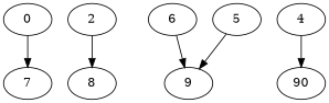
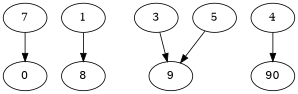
  digraph {
    edge [Weight=1]
    n1 [Weight=28 label=0]
    7 [Weight=22]
-   2 [Weight=19]
+   2 [Weight=19 label=1]
    8 [Weight=36]
-   3 [Weight=26 label=6]
+   3 [Weight=26]
    9 [Weight=25]
    4 [Weight=13]
    n8 [Weight=38 label=90]
    5 [Weight=16]
-   n1 -> 7 [Weight=9]
+   7 -> n1 [Weight=9]
    2 -> 8
    3 -> 9 [Weight=18]
    4 -> n8 [Weight=20]
    5 -> 9
  }
